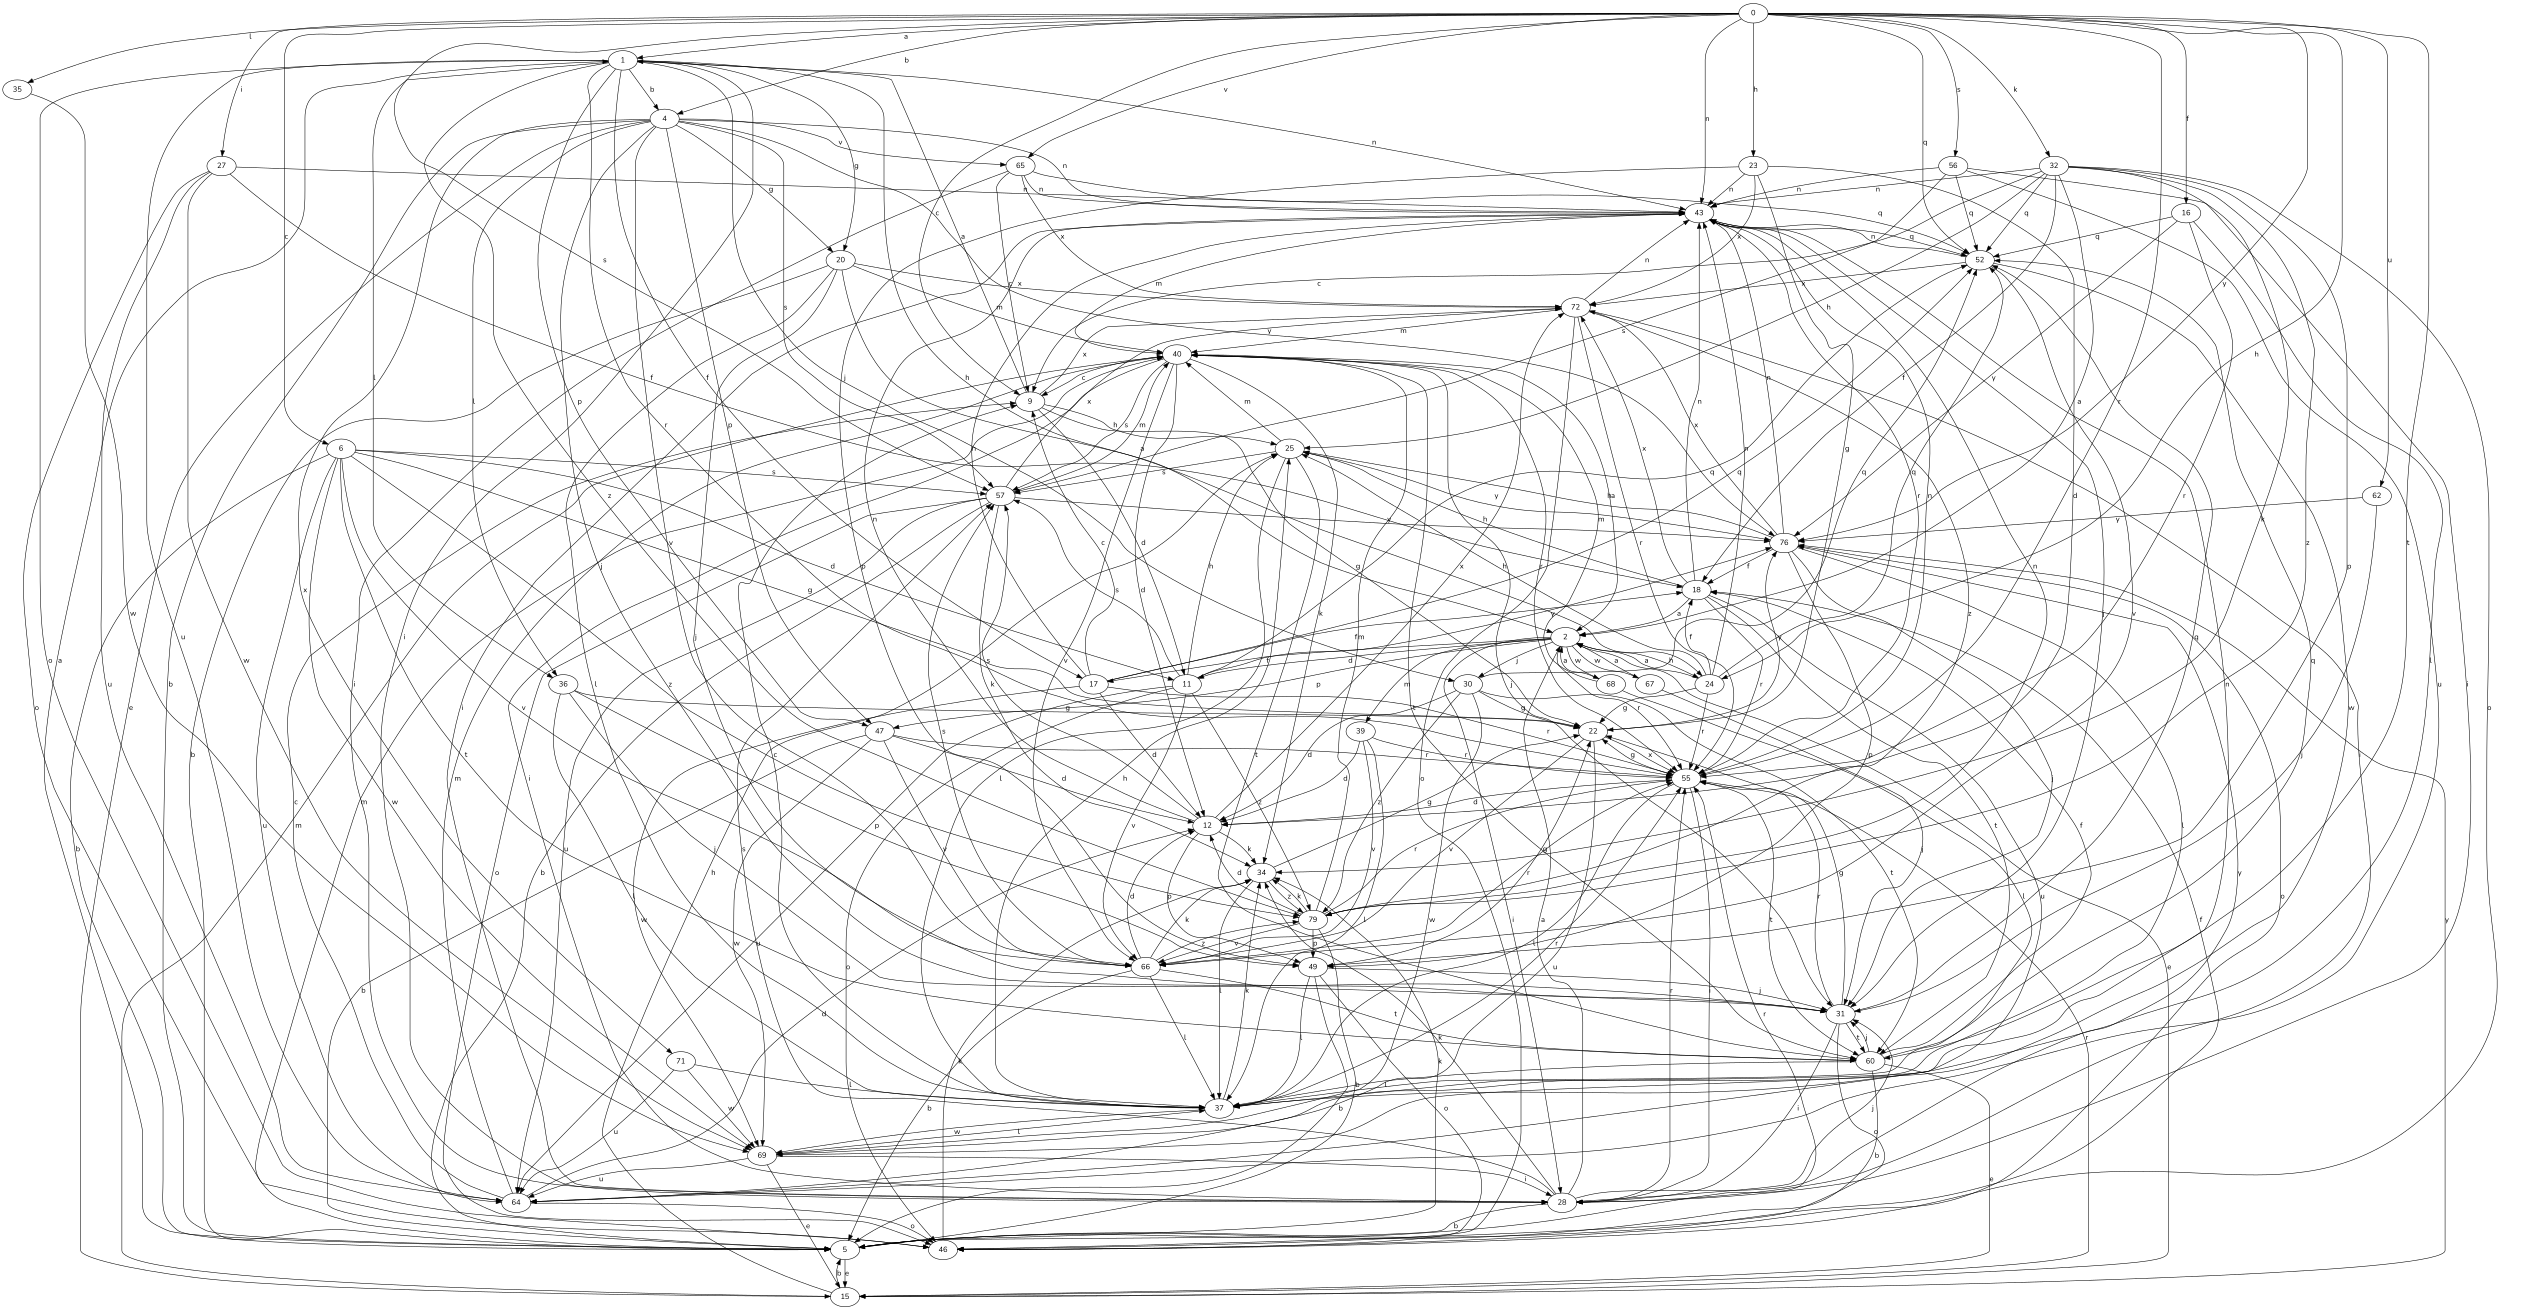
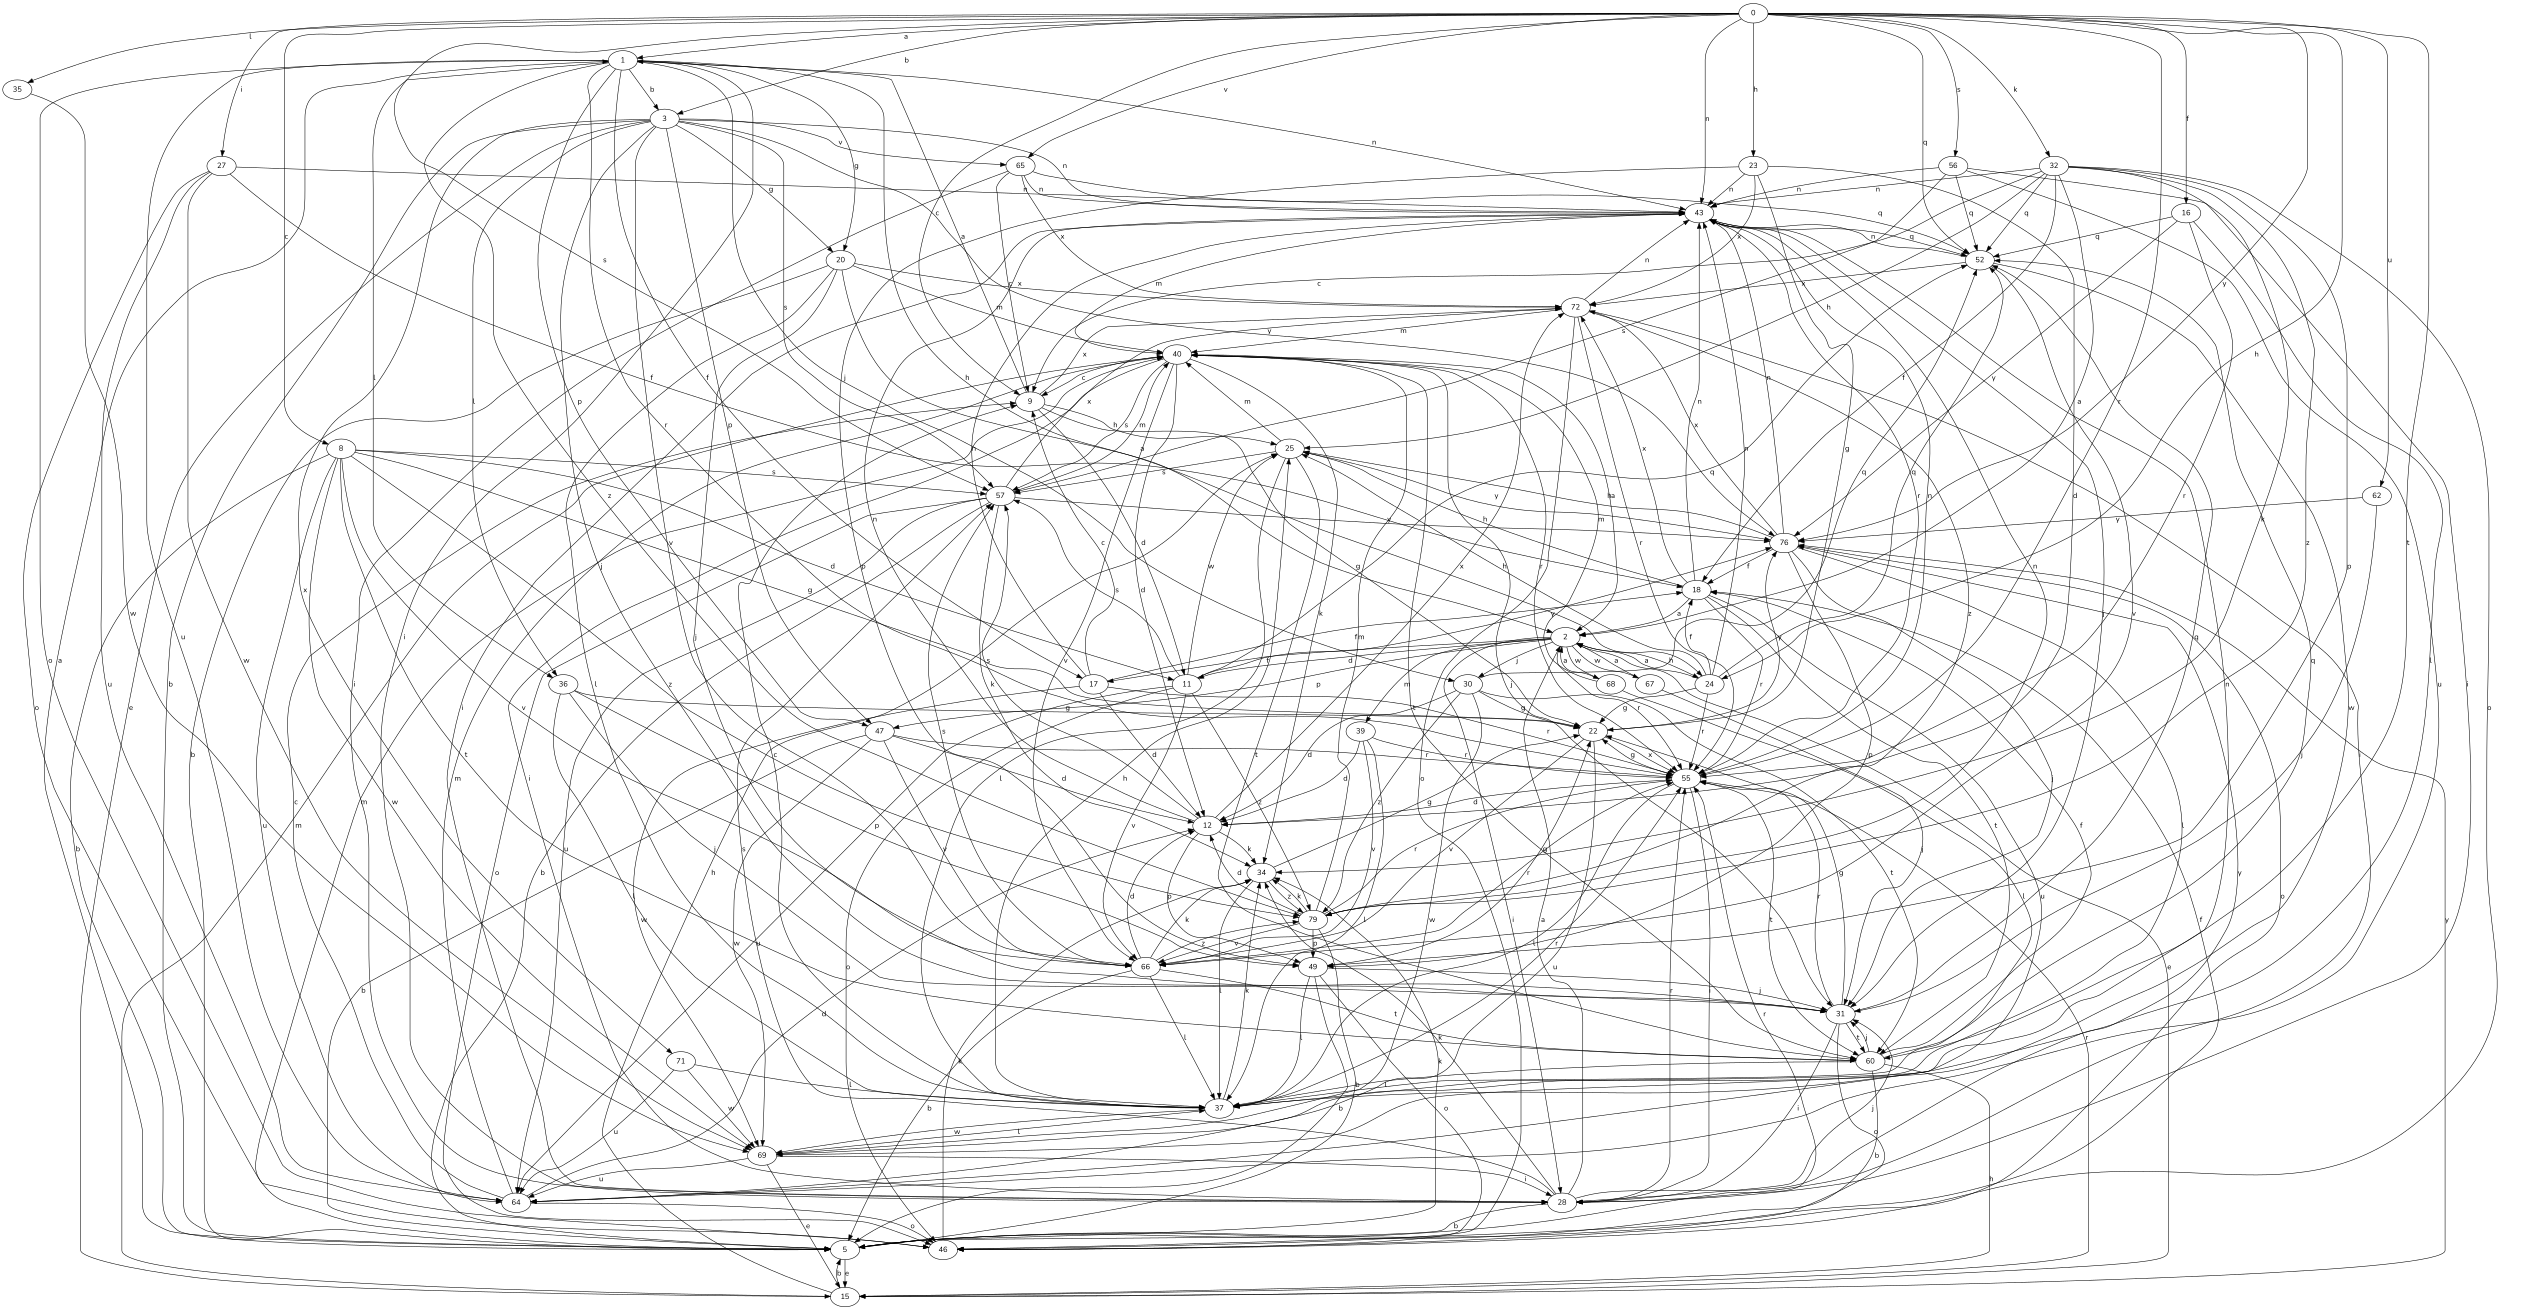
  strict digraph {
    fontname=Nunito
    node [fontname=Nunito]
    edge [fontname=Nunito]
    0
    1
-   3 [label=4]
-   6
+   3
+   6 [label=8]
    9
    16
    23
    24
    27
    32
    35
    43
    52
    55
    56
    57
    60
    62
    65
    76
    17
    20
    28
    30
    36
    46
    47
    64
    79
    15
    5
    31
    66
    71
    11
    22
    69
    25
    72
    37
    12
    49
    2
    18
    34
    40
    39
    67
    68
    0 -> 1 [label=a]
    0 -> 3 [label=b]
    0 -> 6 [label=c]
    0 -> 9 [label=c]
    0 -> 16 [label=f]
    0 -> 23 [label=h]
    0 -> 24 [label=h]
    0 -> 27 [label=i]
    0 -> 32 [label=k]
    0 -> 35 [label=l]
    0 -> 43 [label=n]
    0 -> 52 [label=q]
    0 -> 55 [label=r]
    0 -> 56 [label=s]
    0 -> 57 [label=s]
    0 -> 60 [label=t]
    0 -> 62 [label=u]
    0 -> 65 [label=v]
    0 -> 76 [label=y]
    1 -> 3 [label=b]
    1 -> 24 [label=h]
    1 -> 43 [label=n]
    1 -> 55 [label=r]
    1 -> 17 [label=f]
    1 -> 20 [label=g]
    1 -> 28 [label=i]
    1 -> 30 [label=j]
    1 -> 36 [label=l]
    1 -> 46 [label=o]
    1 -> 47 [label=p]
    1 -> 64 [label=u]
    1 -> 79 [label=z]
    3 -> 43 [label=n]
    3 -> 57 [label=s]
    3 -> 65 [label=v]
    3 -> 76 [label=y]
    3 -> 20 [label=g]
    3 -> 36 [label=l]
    3 -> 47 [label=p]
    3 -> 15 [label=e]
    3 -> 5 [label=b]
    3 -> 31 [label=j]
    3 -> 66 [label=v]
    3 -> 71 [label=x]
    6 -> 57 [label=s]
    6 -> 60 [label=t]
    6 -> 64 [label=u]
    6 -> 79 [label=z]
    6 -> 5 [label=b]
    6 -> 66 [label=v]
    6 -> 11 [label=d]
    6 -> 22 [label=g]
    6 -> 69 [label=w]
    9 -> 1 [label=a]
    9 -> 11 [label=d]
    9 -> 22 [label=g]
    9 -> 25 [label=h]
    9 -> 72 [label=x]
    16 -> 52 [label=q]
    16 -> 55 [label=r]
    16 -> 76 [label=y]
    16 -> 37 [label=l]
    23 -> 43 [label=n]
    23 -> 22 [label=g]
    23 -> 72 [label=x]
    23 -> 12 [label=d]
    23 -> 49 [label=p]
    24 -> 43 [label=n]
    24 -> 52 [label=q]
    24 -> 55 [label=r]
    24 -> 22 [label=g]
    24 -> 25 [label=h]
    24 -> 2 [label=a]
    24 -> 18 [label=f]
    27 -> 43 [label=n]
    27 -> 46 [label=o]
    27 -> 64 [label=u]
    27 -> 69 [label=w]
    27 -> 18 [label=f]
    32 -> 9 [label=c]
    32 -> 43 [label=n]
    32 -> 52 [label=q]
    32 -> 46 [label=o]
    32 -> 79 [label=z]
    32 -> 25 [label=h]
    32 -> 49 [label=p]
    32 -> 2 [label=a]
    32 -> 18 [label=f]
    32 -> 34 [label=k]
    35 -> 69 [label=w]
    43 -> 52 [label=q]
    43 -> 55 [label=r]
    43 -> 28 [label=i]
    43 -> 31 [label=j]
    43 -> 40 [label=m]
    52 -> 43 [label=n]
    52 -> 66 [label=v]
    52 -> 69 [label=w]
    52 -> 72 [label=x]
    55 -> 43 [label=n]
    55 -> 60 [label=t]
    55 -> 28 [label=i]
    55 -> 22 [label=g]
    55 -> 37 [label=l]
    55 -> 12 [label=d]
    56 -> 43 [label=n]
    56 -> 52 [label=q]
    56 -> 57 [label=s]
    56 -> 28 [label=i]
    56 -> 64 [label=u]
    57 -> 76 [label=y]
    57 -> 46 [label=o]
    57 -> 64 [label=u]
    57 -> 5 [label=b]
    57 -> 72 [label=x]
    57 -> 34 [label=k]
    57 -> 40 [label=m]
    60 -> 52 [label=q]
-   60 -> 15 [label=e]
+   60 -> 15 [label=h]
    60 -> 5 [label=b]
    60 -> 31 [label=j]
    60 -> 37 [label=l]
    60 -> 18 [label=f]
    62 -> 76 [label=y]
    62 -> 31 [label=j]
    65 -> 9 [label=c]
    65 -> 43 [label=n]
    65 -> 52 [label=q]
    65 -> 28 [label=i]
    65 -> 72 [label=x]
    76 -> 43 [label=n]
    76 -> 46 [label=o]
    76 -> 31 [label=j]
    76 -> 25 [label=h]
    76 -> 72 [label=x]
    76 -> 37 [label=l]
    76 -> 49 [label=p]
    76 -> 18 [label=f]
    17 -> 9 [label=c]
    17 -> 43 [label=n]
-   17 -> 52 [label=q]
    17 -> 55 [label=r]
    17 -> 69 [label=w]
    17 -> 12 [label=d]
    17 -> 18 [label=f]
    20 -> 5 [label=b]
    20 -> 31 [label=j]
    20 -> 72 [label=x]
    20 -> 37 [label=l]
    20 -> 2 [label=a]
    20 -> 40 [label=m]
    28 -> 55 [label=r]
    28 -> 57 [label=s]
    28 -> 76 [label=y]
    28 -> 5 [label=b]
    28 -> 31 [label=j]
    28 -> 2 [label=a]
    28 -> 34 [label=k]
    30 -> 52 [label=q]
    30 -> 60 [label=t]
    30 -> 79 [label=z]
    30 -> 22 [label=g]
    30 -> 69 [label=w]
    30 -> 12 [label=d]
    36 -> 31 [label=j]
    36 -> 22 [label=g]
    36 -> 37 [label=l]
    36 -> 49 [label=p]
    46 -> 34 [label=k]
    47 -> 55 [label=r]
    47 -> 5 [label=b]
    47 -> 66 [label=v]
    47 -> 69 [label=w]
    47 -> 12 [label=d]
    64 -> 9 [label=c]
    64 -> 46 [label=o]
    64 -> 12 [label=d]
    64 -> 40 [label=m]
    79 -> 43 [label=n]
    79 -> 55 [label=r]
    79 -> 5 [label=b]
    79 -> 66 [label=v]
    79 -> 12 [label=d]
    79 -> 49 [label=p]
    79 -> 34 [label=k]
    79 -> 40 [label=m]
    15 -> 55 [label=r]
    15 -> 76 [label=y]
    15 -> 5 [label=b]
    15 -> 25 [label=h]
    15 -> 40 [label=m]
    5 -> 1 [label=a]
    5 -> 55 [label=r]
    5 -> 15 [label=e]
    5 -> 18 [label=f]
    5 -> 34 [label=k]
    5 -> 40 [label=m]
    31 -> 52 [label=q]
    31 -> 55 [label=r]
    31 -> 60 [label=t]
    31 -> 28 [label=i]
    31 -> 46 [label=o]
    31 -> 22 [label=g]
    66 -> 55 [label=r]
    66 -> 57 [label=s]
    66 -> 60 [label=t]
    66 -> 79 [label=z]
    66 -> 5 [label=b]
    66 -> 37 [label=l]
    66 -> 12 [label=d]
    66 -> 34 [label=k]
    71 -> 64 [label=u]
    71 -> 69 [label=w]
    71 -> 37 [label=l]
    11 -> 52 [label=q]
    11 -> 57 [label=s]
    11 -> 76 [label=y]
    11 -> 46 [label=o]
    11 -> 64 [label=u]
    11 -> 79 [label=z]
    11 -> 66 [label=v]
-   11 -> 25 [label=h]
+   11 -> 25 [label=w]
    22 -> 55 [label=x]
    22 -> 76 [label=y]
    22 -> 64 [label=u]
    22 -> 66 [label=v]
    69 -> 43 [label=n]
    69 -> 28 [label=i]
    69 -> 64 [label=u]
    69 -> 15 [label=e]
    69 -> 37 [label=l]
    25 -> 57 [label=s]
    25 -> 60 [label=t]
    25 -> 76 [label=y]
    25 -> 37 [label=l]
    25 -> 40 [label=m]
    72 -> 43 [label=n]
    72 -> 55 [label=r]
    72 -> 28 [label=i]
    72 -> 46 [label=o]
    72 -> 79 [label=z]
    72 -> 40 [label=m]
    37 -> 9 [label=c]
    37 -> 55 [label=r]
    37 -> 69 [label=w]
    37 -> 25 [label=h]
    37 -> 34 [label=k]
    12 -> 43 [label=n]
    12 -> 57 [label=s]
    12 -> 72 [label=x]
    12 -> 49 [label=p]
    12 -> 34 [label=k]
    49 -> 46 [label=o]
    49 -> 5 [label=b]
    49 -> 31 [label=j]
    49 -> 22 [label=g]
    49 -> 37 [label=l]
    2 -> 24 [label=h]
    2 -> 55 [label=r]
    2 -> 17 [label=f]
    2 -> 28 [label=i]
    2 -> 30 [label=j]
    2 -> 47 [label=p]
    2 -> 15 [label=e]
    2 -> 11 [label=d]
    2 -> 39 [label=m]
    2 -> 67 [label=w]
    2 -> 68 [label=w]
    18 -> 43 [label=n]
    18 -> 55 [label=r]
    18 -> 60 [label=t]
    18 -> 64 [label=u]
    18 -> 25 [label=h]
    18 -> 72 [label=x]
    18 -> 2 [label=a]
    34 -> 79 [label=z]
    34 -> 22 [label=g]
    34 -> 37 [label=l]
    40 -> 9 [label=c]
    40 -> 55 [label=r]
    40 -> 57 [label=s]
    40 -> 60 [label=t]
    40 -> 28 [label=i]
    40 -> 31 [label=j]
    40 -> 66 [label=v]
    40 -> 12 [label=d]
    40 -> 2 [label=a]
    40 -> 34 [label=k]
    39 -> 55 [label=r]
    39 -> 66 [label=v]
    39 -> 37 [label=l]
    39 -> 12 [label=d]
    67 -> 31 [label=j]
    67 -> 2 [label=a]
    68 -> 37 [label=l]
    68 -> 2 [label=a]
    68 -> 40 [label=m]
  }
